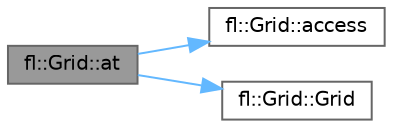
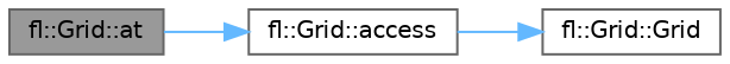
  digraph {
    rankdir=LR
    node [color=grey40 fillcolor=white fontname=Helvetica fontsize=10 shape=box style=filled]
    edge [color=steelblue1 fontname=Helvetica fontsize=10 labelfontname=Helvetica labelfontsize=10 style=solid]
    n1 [color=gray40 fillcolor=grey60 fontcolor=black height=0.2 label="fl::Grid::at" width=0.4]
    n2 [height=0.2 label="fl::Grid::access" width=0.4]
    n3 [height=0.2 label="fl::Grid::Grid" width=0.4]
    n1 -> n2
-   n1 -> n3
+   n2 -> n3
  }
